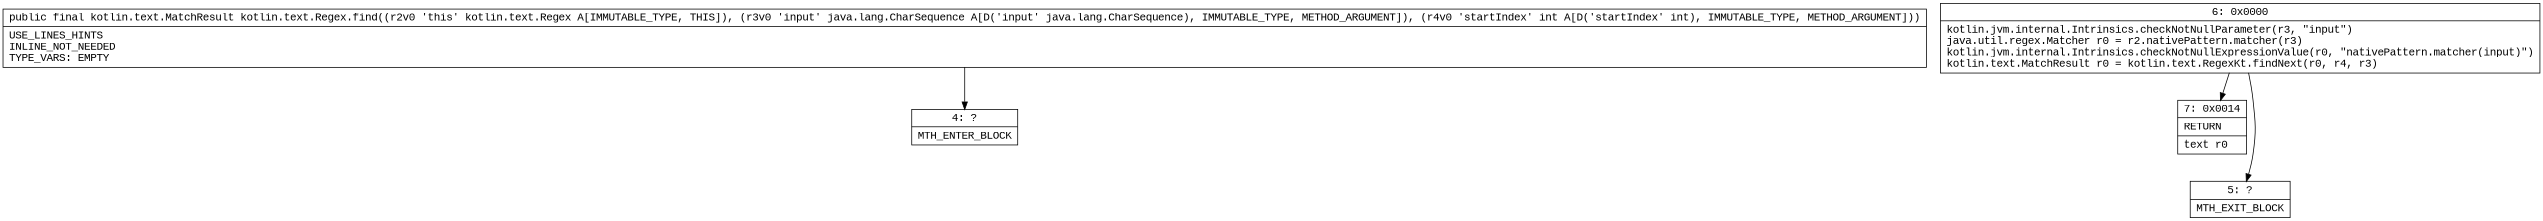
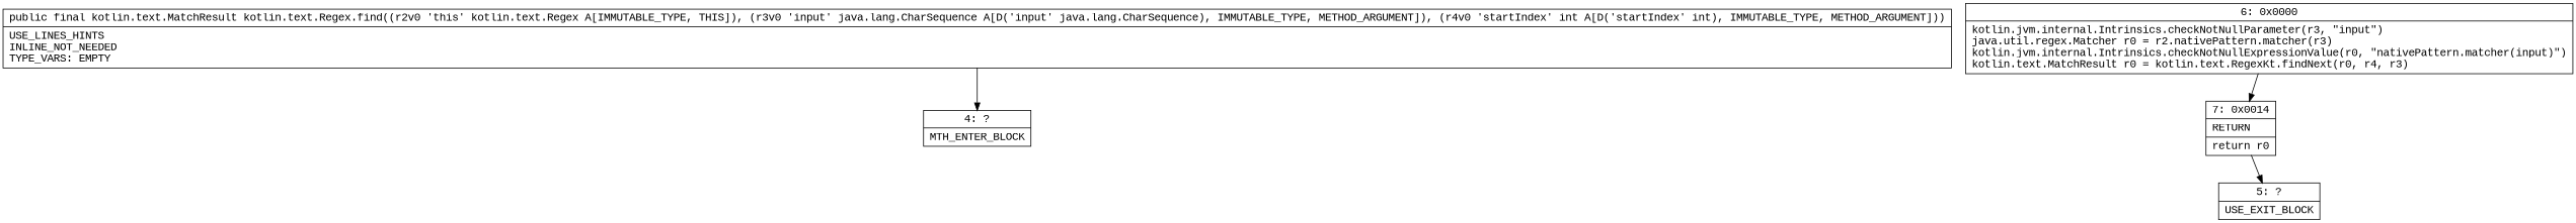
  digraph {
    fontname="Liberation Mono"
    node [fontname="Liberation Mono" shape=record]
    edge [fontname="Liberation Mono"]
    n1 [label="{4\:\ ?|MTH_ENTER_BLOCK\l}"]
    n2 [label="{6\:\ 0x0000|kotlin.jvm.internal.Intrinsics.checkNotNullParameter(r3, \"input\")\ljava.util.regex.Matcher r0 = r2.nativePattern.matcher(r3)\lkotlin.jvm.internal.Intrinsics.checkNotNullExpressionValue(r0, \"nativePattern.matcher(input)\")\lkotlin.text.MatchResult r0 = kotlin.text.RegexKt.findNext(r0, r4, r3)\l}"]
-   n3 [label="{7\:\ 0x0014|RETURN\l|text r0\l}"]
-   n4 [label="{5\:\ ?|MTH_EXIT_BLOCK\l}"]
+   n3 [label="{7\:\ 0x0014|RETURN\l|return r0\l}"]
+   n4 [label="{5\:\ ?|USE_EXIT_BLOCK\l}"]
    n5 [label="{public final kotlin.text.MatchResult kotlin.text.Regex.find((r2v0 'this' kotlin.text.Regex A[IMMUTABLE_TYPE, THIS]), (r3v0 'input' java.lang.CharSequence A[D('input' java.lang.CharSequence), IMMUTABLE_TYPE, METHOD_ARGUMENT]), (r4v0 'startIndex' int A[D('startIndex' int), IMMUTABLE_TYPE, METHOD_ARGUMENT]))  | USE_LINES_HINTS\lINLINE_NOT_NEEDED\lTYPE_VARS: EMPTY\l}"]
    n2 -> n3
-   n2 -> n4
+   n3 -> n4
    n5 -> n1
  }
